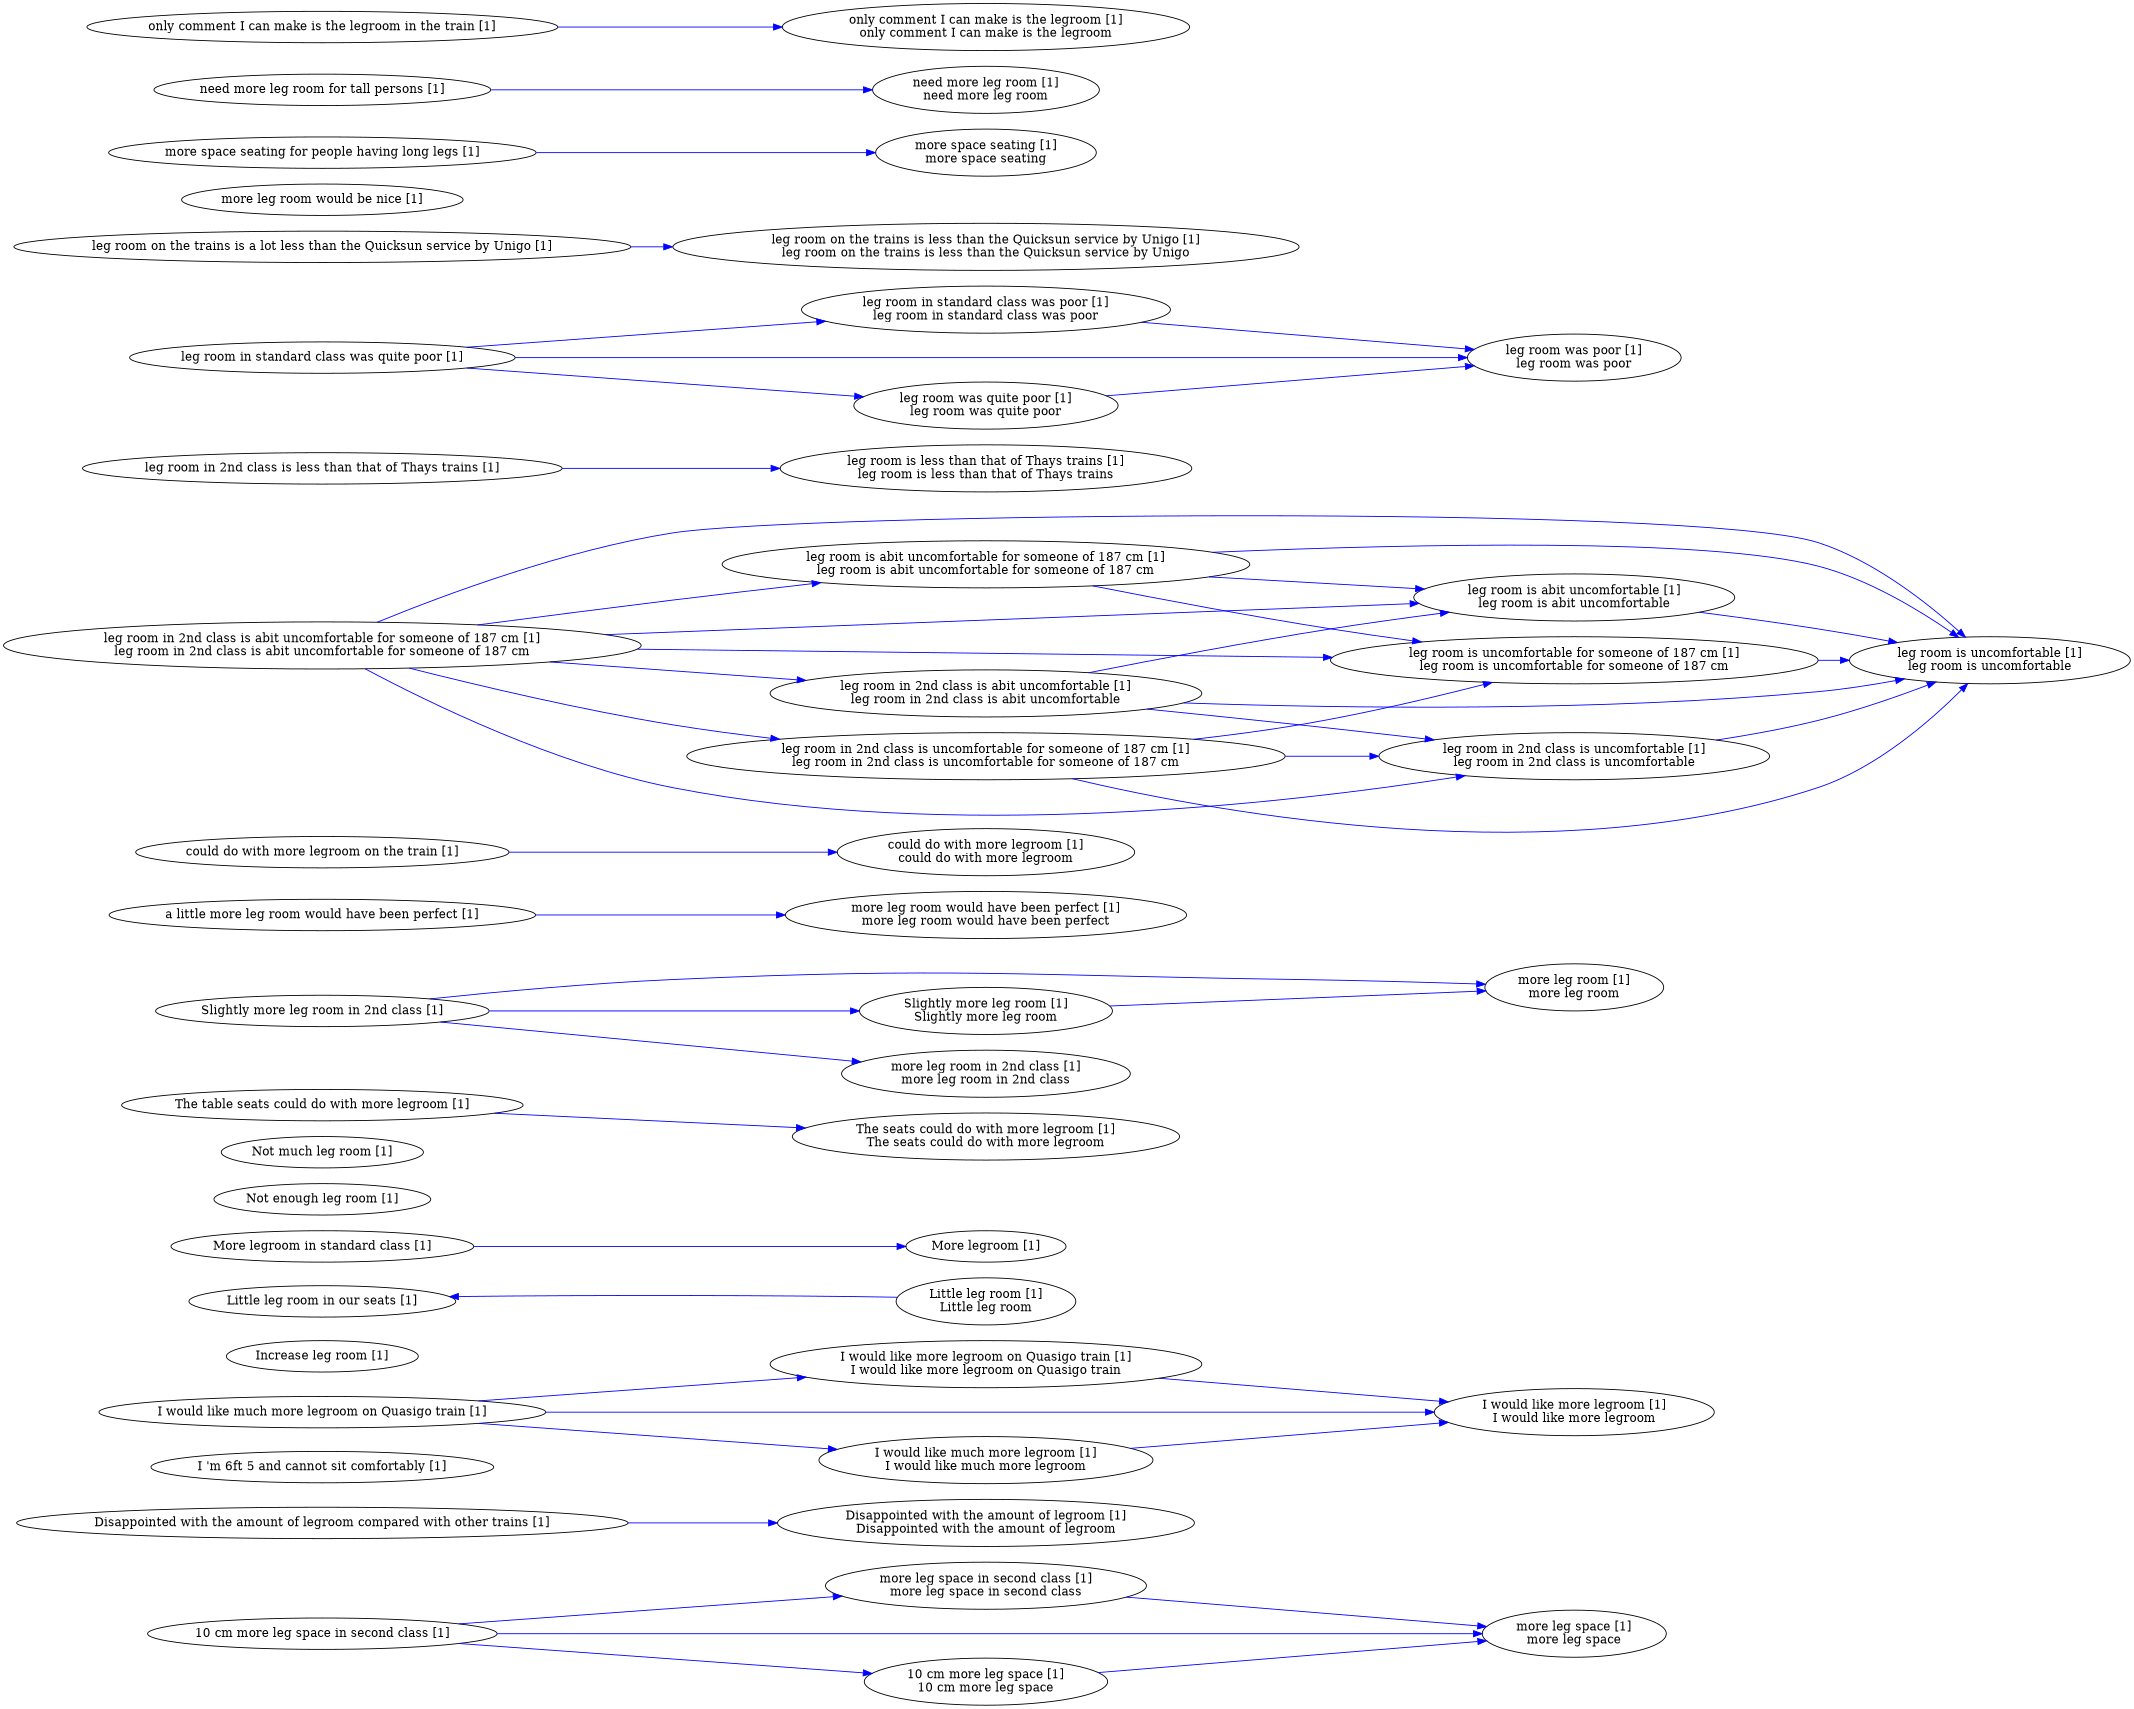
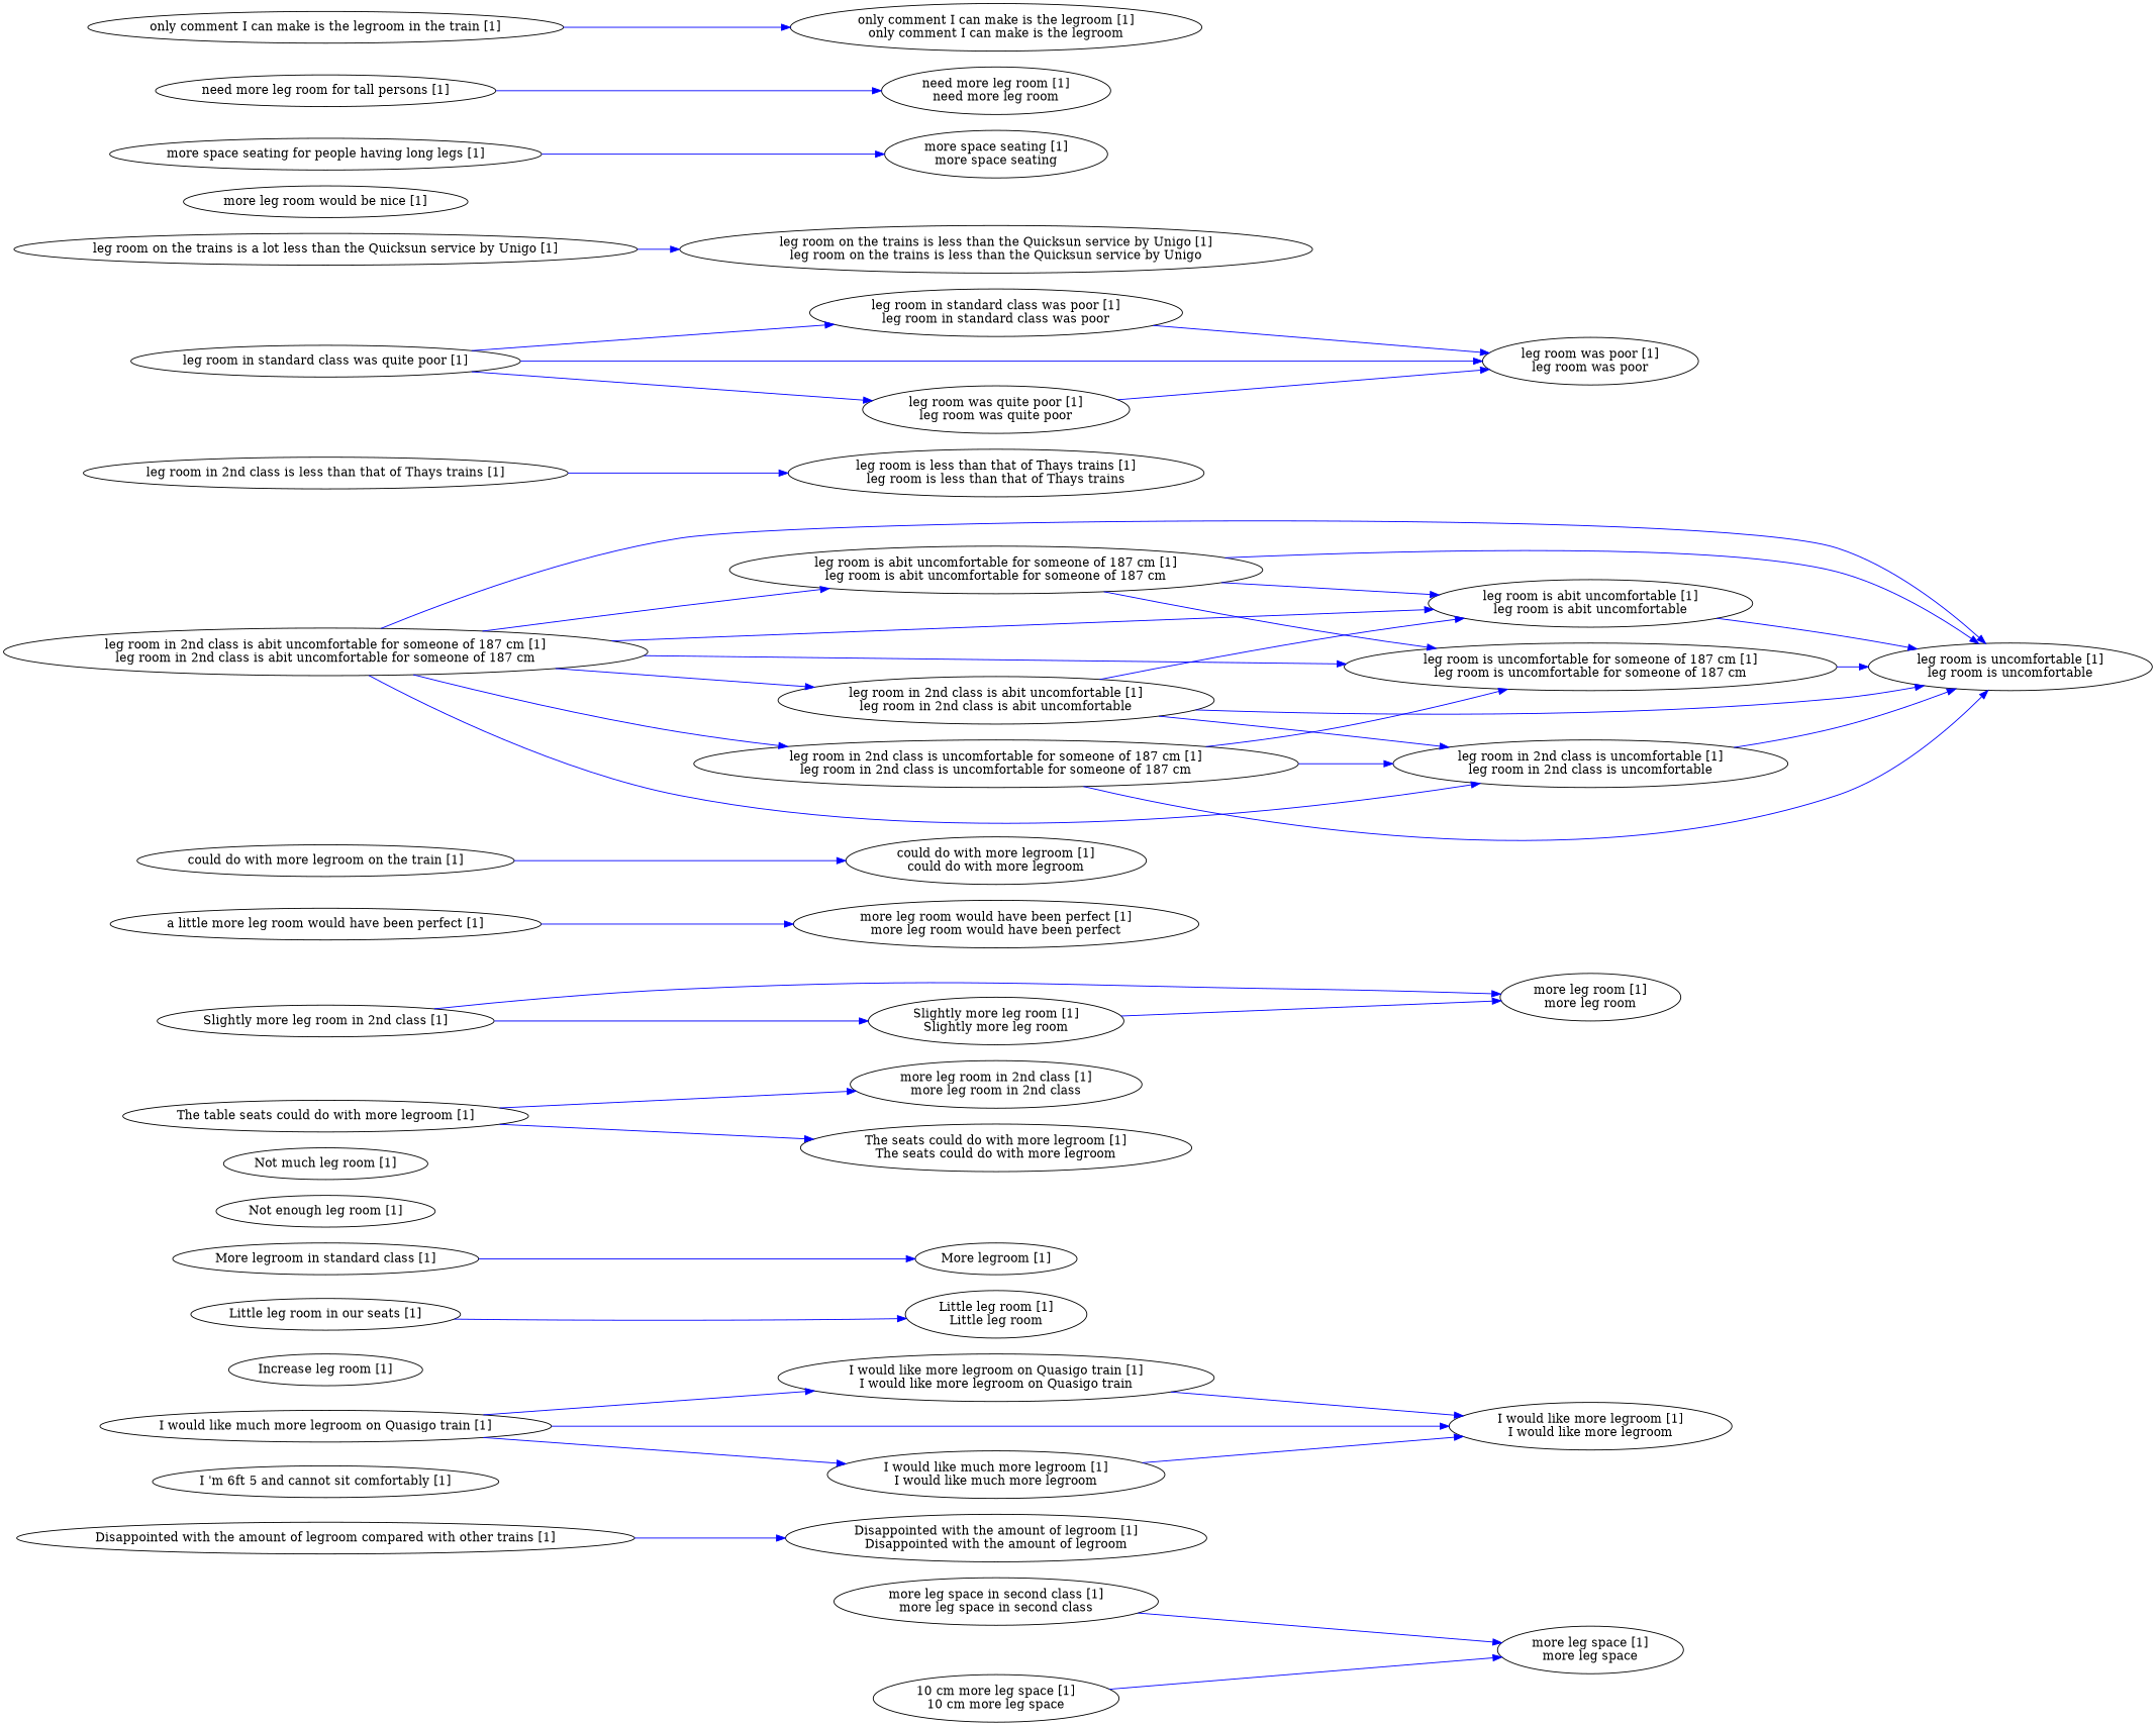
  digraph {
    rankdir=LR
    edge [color=blue]
-   "10 cm more leg space in second class [1]"
    "more leg space in second class [1]\nmore leg space in second class"
    "more leg space [1]\nmore leg space"
    "10 cm more leg space [1]\n10 cm more leg space"
    "Disappointed with the amount of legroom compared with other trains [1]"
    "Disappointed with the amount of legroom [1]\nDisappointed with the amount of legroom"
    "I 'm 6ft 5 and cannot sit comfortably [1]"
    "I would like much more legroom on Quasigo train [1]"
    "I would like more legroom on Quasigo train [1]\nI would like more legroom on Quasigo train"
    "I would like more legroom [1]\nI would like more legroom"
    "I would like much more legroom [1]\nI would like much more legroom"
    "Increase leg room [1]"
    "Little leg room in our seats [1]"
    "Little leg room [1]\nLittle leg room"
    "More legroom in standard class [1]"
    "More legroom [1]"
    "Not enough leg room [1]"
    "Not much leg room [1]"
    "Slightly more leg room in 2nd class [1]"
    "more leg room in 2nd class [1]\nmore leg room in 2nd class"
    "more leg room [1]\nmore leg room"
    "Slightly more leg room [1]\nSlightly more leg room"
    "The table seats could do with more legroom [1]"
    "The seats could do with more legroom [1]\nThe seats could do with more legroom"
    "a little more leg room would have been perfect [1]"
    "more leg room would have been perfect [1]\nmore leg room would have been perfect"
    "could do with more legroom on the train [1]"
    "could do with more legroom [1]\ncould do with more legroom"
    "leg room in 2nd class is abit uncomfortable for someone of 187 cm [1]\nleg room in 2nd class is abit uncomfortable for someone of 187 cm"
    "leg room is abit uncomfortable for someone of 187 cm [1]\nleg room is abit uncomfortable for someone of 187 cm"
    "leg room is abit uncomfortable [1]\nleg room is abit uncomfortable"
    "leg room is uncomfortable [1]\nleg room is uncomfortable"
    "leg room is uncomfortable for someone of 187 cm [1]\nleg room is uncomfortable for someone of 187 cm"
    "leg room in 2nd class is abit uncomfortable [1]\nleg room in 2nd class is abit uncomfortable"
    "leg room in 2nd class is uncomfortable [1]\nleg room in 2nd class is uncomfortable"
    "leg room in 2nd class is uncomfortable for someone of 187 cm [1]\nleg room in 2nd class is uncomfortable for someone of 187 cm"
    "leg room in 2nd class is less than that of Thays trains [1]"
    "leg room is less than that of Thays trains [1]\nleg room is less than that of Thays trains"
    "leg room in standard class was quite poor [1]"
    "leg room in standard class was poor [1]\nleg room in standard class was poor"
    "leg room was poor [1]\nleg room was poor"
    "leg room was quite poor [1]\nleg room was quite poor"
    "leg room on the trains is a lot less than the Quicksun service by Unigo [1]"
    "leg room on the trains is less than the Quicksun service by Unigo [1]\nleg room on the trains is less than the Quicksun service by Unigo"
    "more leg room would be nice [1]"
    "more space seating for people having long legs [1]"
    "more space seating [1]\nmore space seating"
    "need more leg room for tall persons [1]"
    "need more leg room [1]\nneed more leg room"
    "only comment I can make is the legroom in the train [1]"
    "only comment I can make is the legroom [1]\nonly comment I can make is the legroom"
-   "10 cm more leg space in second class [1]" -> "more leg space in second class [1]\nmore leg space in second class"
-   "10 cm more leg space in second class [1]" -> "more leg space [1]\nmore leg space"
-   "10 cm more leg space in second class [1]" -> "10 cm more leg space [1]\n10 cm more leg space"
    "more leg space in second class [1]\nmore leg space in second class" -> "more leg space [1]\nmore leg space"
    "10 cm more leg space [1]\n10 cm more leg space" -> "more leg space [1]\nmore leg space"
    "Disappointed with the amount of legroom compared with other trains [1]" -> "Disappointed with the amount of legroom [1]\nDisappointed with the amount of legroom"
    "I would like much more legroom on Quasigo train [1]" -> "I would like more legroom on Quasigo train [1]\nI would like more legroom on Quasigo train"
    "I would like much more legroom on Quasigo train [1]" -> "I would like more legroom [1]\nI would like more legroom"
    "I would like much more legroom on Quasigo train [1]" -> "I would like much more legroom [1]\nI would like much more legroom"
    "I would like more legroom on Quasigo train [1]\nI would like more legroom on Quasigo train" -> "I would like more legroom [1]\nI would like more legroom"
    "I would like much more legroom [1]\nI would like much more legroom" -> "I would like more legroom [1]\nI would like more legroom"
-   "Little leg room [1]\nLittle leg room" -> "Little leg room in our seats [1]"
+   "Little leg room in our seats [1]" -> "Little leg room [1]\nLittle leg room"
    "More legroom in standard class [1]" -> "More legroom [1]"
-   "Slightly more leg room in 2nd class [1]" -> "more leg room in 2nd class [1]\nmore leg room in 2nd class"
+   "The table seats could do with more legroom [1]" -> "more leg room in 2nd class [1]\nmore leg room in 2nd class"
    "Slightly more leg room in 2nd class [1]" -> "more leg room [1]\nmore leg room"
    "Slightly more leg room in 2nd class [1]" -> "Slightly more leg room [1]\nSlightly more leg room"
    "Slightly more leg room [1]\nSlightly more leg room" -> "more leg room [1]\nmore leg room"
    "The table seats could do with more legroom [1]" -> "The seats could do with more legroom [1]\nThe seats could do with more legroom"
    "a little more leg room would have been perfect [1]" -> "more leg room would have been perfect [1]\nmore leg room would have been perfect"
    "could do with more legroom on the train [1]" -> "could do with more legroom [1]\ncould do with more legroom"
    "leg room in 2nd class is abit uncomfortable for someone of 187 cm [1]\nleg room in 2nd class is abit uncomfortable for someone of 187 cm" -> "leg room is abit uncomfortable for someone of 187 cm [1]\nleg room is abit uncomfortable for someone of 187 cm"
    "leg room in 2nd class is abit uncomfortable for someone of 187 cm [1]\nleg room in 2nd class is abit uncomfortable for someone of 187 cm" -> "leg room is abit uncomfortable [1]\nleg room is abit uncomfortable"
    "leg room in 2nd class is abit uncomfortable for someone of 187 cm [1]\nleg room in 2nd class is abit uncomfortable for someone of 187 cm" -> "leg room is uncomfortable [1]\nleg room is uncomfortable"
    "leg room in 2nd class is abit uncomfortable for someone of 187 cm [1]\nleg room in 2nd class is abit uncomfortable for someone of 187 cm" -> "leg room is uncomfortable for someone of 187 cm [1]\nleg room is uncomfortable for someone of 187 cm"
    "leg room in 2nd class is abit uncomfortable for someone of 187 cm [1]\nleg room in 2nd class is abit uncomfortable for someone of 187 cm" -> "leg room in 2nd class is abit uncomfortable [1]\nleg room in 2nd class is abit uncomfortable"
    "leg room in 2nd class is abit uncomfortable for someone of 187 cm [1]\nleg room in 2nd class is abit uncomfortable for someone of 187 cm" -> "leg room in 2nd class is uncomfortable [1]\nleg room in 2nd class is uncomfortable"
    "leg room in 2nd class is abit uncomfortable for someone of 187 cm [1]\nleg room in 2nd class is abit uncomfortable for someone of 187 cm" -> "leg room in 2nd class is uncomfortable for someone of 187 cm [1]\nleg room in 2nd class is uncomfortable for someone of 187 cm"
    "leg room is abit uncomfortable for someone of 187 cm [1]\nleg room is abit uncomfortable for someone of 187 cm" -> "leg room is abit uncomfortable [1]\nleg room is abit uncomfortable"
    "leg room is abit uncomfortable for someone of 187 cm [1]\nleg room is abit uncomfortable for someone of 187 cm" -> "leg room is uncomfortable [1]\nleg room is uncomfortable"
    "leg room is abit uncomfortable for someone of 187 cm [1]\nleg room is abit uncomfortable for someone of 187 cm" -> "leg room is uncomfortable for someone of 187 cm [1]\nleg room is uncomfortable for someone of 187 cm"
    "leg room is abit uncomfortable [1]\nleg room is abit uncomfortable" -> "leg room is uncomfortable [1]\nleg room is uncomfortable"
    "leg room is uncomfortable for someone of 187 cm [1]\nleg room is uncomfortable for someone of 187 cm" -> "leg room is uncomfortable [1]\nleg room is uncomfortable"
    "leg room in 2nd class is abit uncomfortable [1]\nleg room in 2nd class is abit uncomfortable" -> "leg room is abit uncomfortable [1]\nleg room is abit uncomfortable"
    "leg room in 2nd class is abit uncomfortable [1]\nleg room in 2nd class is abit uncomfortable" -> "leg room is uncomfortable [1]\nleg room is uncomfortable"
    "leg room in 2nd class is abit uncomfortable [1]\nleg room in 2nd class is abit uncomfortable" -> "leg room in 2nd class is uncomfortable [1]\nleg room in 2nd class is uncomfortable"
    "leg room in 2nd class is uncomfortable [1]\nleg room in 2nd class is uncomfortable" -> "leg room is uncomfortable [1]\nleg room is uncomfortable"
    "leg room in 2nd class is uncomfortable for someone of 187 cm [1]\nleg room in 2nd class is uncomfortable for someone of 187 cm" -> "leg room is uncomfortable [1]\nleg room is uncomfortable"
    "leg room in 2nd class is uncomfortable for someone of 187 cm [1]\nleg room in 2nd class is uncomfortable for someone of 187 cm" -> "leg room is uncomfortable for someone of 187 cm [1]\nleg room is uncomfortable for someone of 187 cm"
    "leg room in 2nd class is uncomfortable for someone of 187 cm [1]\nleg room in 2nd class is uncomfortable for someone of 187 cm" -> "leg room in 2nd class is uncomfortable [1]\nleg room in 2nd class is uncomfortable"
    "leg room in 2nd class is less than that of Thays trains [1]" -> "leg room is less than that of Thays trains [1]\nleg room is less than that of Thays trains"
    "leg room in standard class was quite poor [1]" -> "leg room in standard class was poor [1]\nleg room in standard class was poor"
    "leg room in standard class was quite poor [1]" -> "leg room was poor [1]\nleg room was poor"
    "leg room in standard class was quite poor [1]" -> "leg room was quite poor [1]\nleg room was quite poor"
    "leg room in standard class was poor [1]\nleg room in standard class was poor" -> "leg room was poor [1]\nleg room was poor"
    "leg room was quite poor [1]\nleg room was quite poor" -> "leg room was poor [1]\nleg room was poor"
    "leg room on the trains is a lot less than the Quicksun service by Unigo [1]" -> "leg room on the trains is less than the Quicksun service by Unigo [1]\nleg room on the trains is less than the Quicksun service by Unigo"
    "more space seating for people having long legs [1]" -> "more space seating [1]\nmore space seating"
    "need more leg room for tall persons [1]" -> "need more leg room [1]\nneed more leg room"
    "only comment I can make is the legroom in the train [1]" -> "only comment I can make is the legroom [1]\nonly comment I can make is the legroom"
  }
